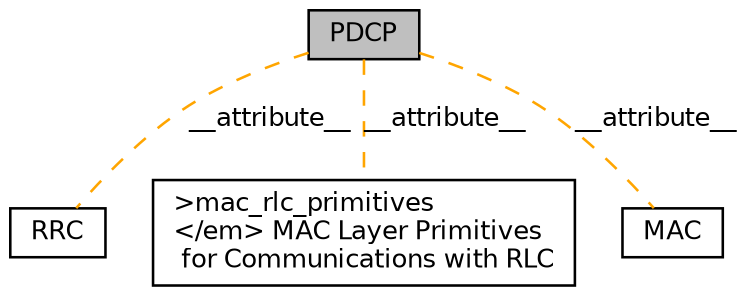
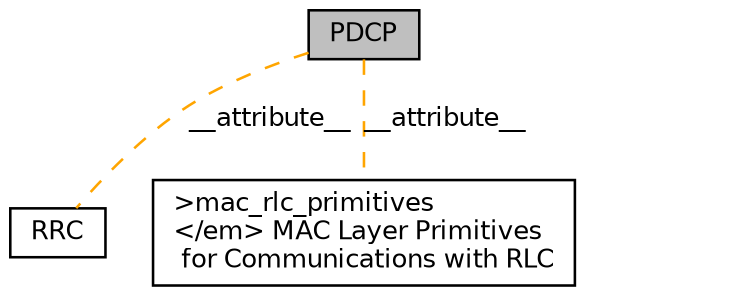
  digraph {
    rankdir=TB
    node [color=black fillcolor=white fontname=Helvetica fontsize=10 shape=box style=filled]
    edge [color=orange dir=none fontname=Helvetica fontsize=10 labelfontname=Helvetica labelfontsize=10 shape=plaintext style=dashed]
    n1 [fillcolor=grey75 fontcolor=black height=0.2 label=PDCP width=0.4]
    n2 [height=0.2 label=RRC width=0.4]
    n3 [height=0.2 label="\>mac_rlc_primitives\l\</em\> MAC Layer Primitives\l for Communications with RLC" width=0.4]
-   n4 [height=0.2 label=MAC width=0.4]
    n1 -> n2 [label=__attribute__]
    n1 -> n3 [label=__attribute__]
-   n1 -> n4 [label=__attribute__]
  }
